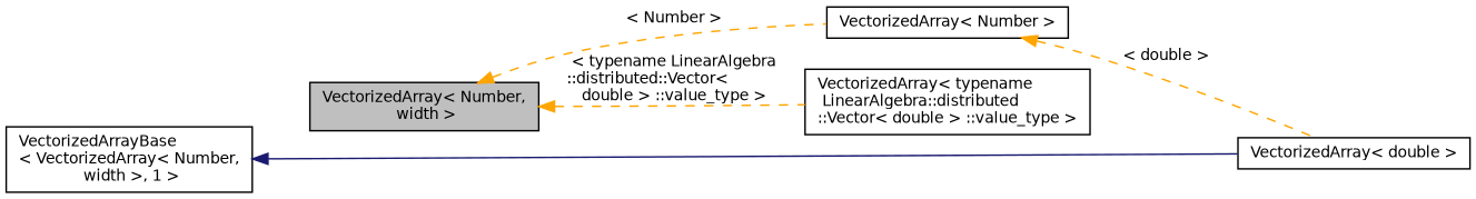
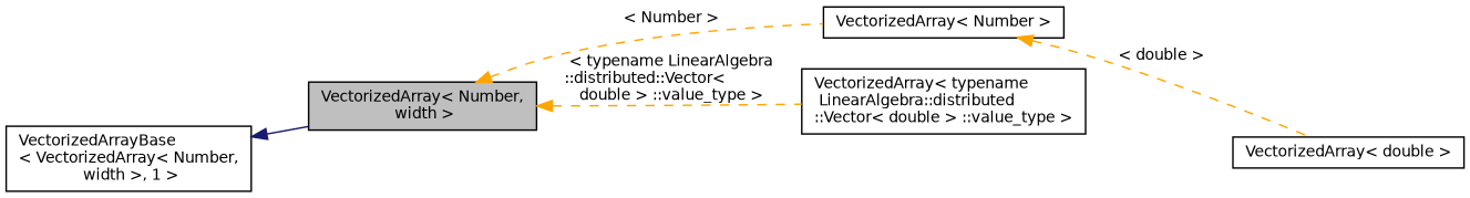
  digraph {
    rankdir=LR
    node [color=black fillcolor=white fontname=Helvetica fontsize=10 shape=record style=filled]
    edge [color=orange dir=back fontname=Helvetica fontsize=10 labelfontname=Helvetica labelfontsize=10 style=dashed]
    n1 [fillcolor=grey75 fontcolor=black height=0.2 label="VectorizedArray\< Number,\l width \>" width=0.4]
    n2 [height=0.2 label="VectorizedArray\< Number \>" width=0.4]
    n3 [height=0.2 label="VectorizedArray\< typename\l LinearAlgebra::distributed\l::Vector\< double \> ::value_type \>" width=0.4]
    n4 [height=0.2 label="VectorizedArray\< double \>" width=0.4]
    n5 [height=0.2 label="VectorizedArrayBase\l\< VectorizedArray\< Number,\l width \>, 1 \>" width=0.4]
    n1 -> n2 [label=" \< Number \>"]
    n1 -> n3 [label=" \< typename LinearAlgebra\l::distributed::Vector\<\l double \> ::value_type \>"]
    n2 -> n4 [label=" \< double \>"]
-   n5 -> n4 [color=midnightblue style=solid]
+   n5 -> n1 [color=midnightblue style=solid]
  }
